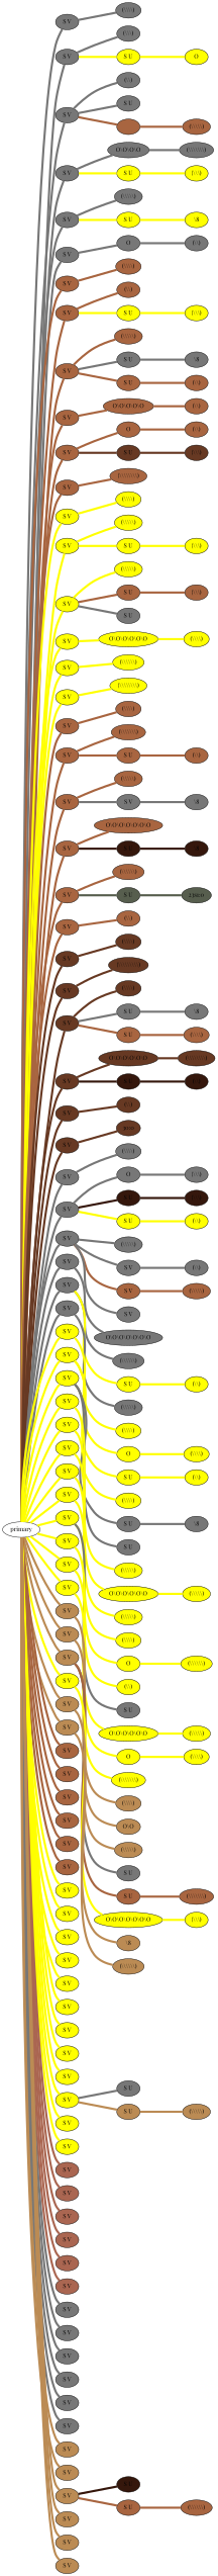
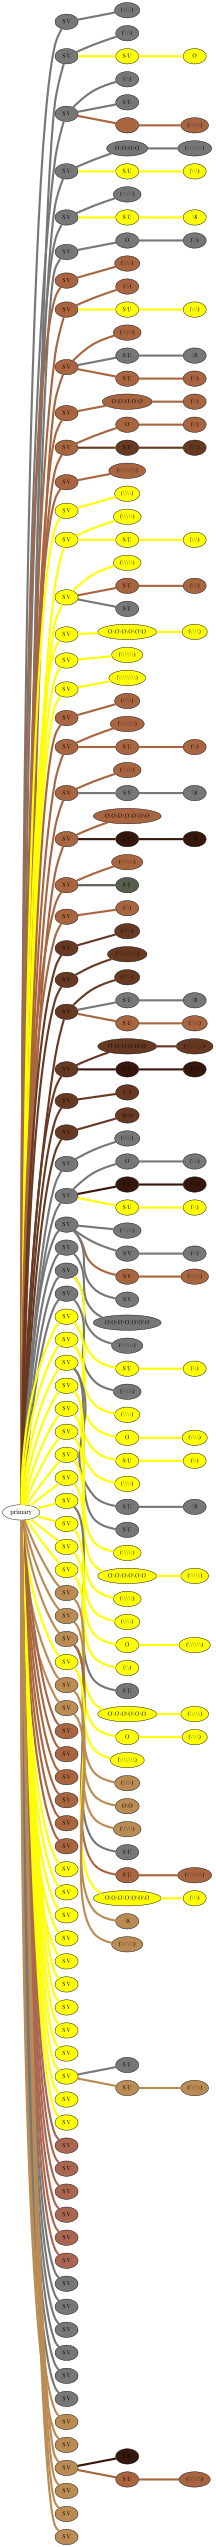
  graph {
    rankdir=LR
    fontname="Playfair Display"
    node [fillcolor=yellow style=filled fontname="Playfair Display"]
    edge [color=yellow penwidth=5 fontname="Playfair Display"]
    n1 [fillcolor="#777777" label="S V"]
    primary [fillcolor="" style=""]
    n3 [fillcolor="#777777" label="S V"]
    n4 [fillcolor="#777777" label="S V"]
    n5 [fillcolor="#777777" label="S V"]
    n6 [fillcolor="#777777" label="S V"]
    n7 [fillcolor="#777777" label="S V"]
    n8 [fillcolor="#A86540" label="S V"]
    n9 [fillcolor="#A86540" label="S V"]
    n10 [fillcolor="#A86540" label="S V"]
    n11 [fillcolor="#A86540" label="S V"]
    n12 [fillcolor="#A86540" label="S V"]
    n13 [fillcolor="#A86540" label="S V"]
    n14 [label="S V"]
    n15 [label="S V"]
    n16 [label="S V"]
    n17 [label="S V"]
    n18 [label="S V"]
    n19 [label="S V"]
    n20 [fillcolor="#A86540" label="S V"]
    n21 [fillcolor="#A86540" label="S V"]
    n22 [fillcolor="#A86540" label="S V"]
    n23 [fillcolor="#A86540" label="S V"]
    n24 [fillcolor="#A86540" label="S V"]
    n25 [fillcolor="#A86540" label="S V"]
    n26 [fillcolor="#673923" label="S V"]
    n27 [fillcolor="#673923" label="S V"]
    n28 [fillcolor="#673923" label="S V"]
    n29 [fillcolor="#673923" label="S V"]
    n30 [fillcolor="#673923" label="S V"]
    n31 [fillcolor="#673923" label="S V"]
    n32 [fillcolor="#777777" label="S V"]
    n33 [fillcolor="#777777" label="S V"]
    n34 [fillcolor="#777777" label="S V"]
    n35 [fillcolor="#777777" label="S V"]
    n36 [fillcolor="#777777" label="S V"]
    n37 [fillcolor="#777777" label="S V"]
    n38 [label="S V"]
    n39 [label="S V"]
    n40 [label="S V"]
    n41 [label="S V"]
    n42 [label="S V"]
    n43 [label="S V"]
    n44 [label="S V"]
    n45 [label="S V"]
    n46 [label="S V"]
    n47 [label="S V"]
    n48 [label="S V"]
    n49 [label="S V"]
    n50 [fillcolor="#BB8B54" label="S V"]
    n51 [fillcolor="#BB8B54" label="S V"]
    n52 [fillcolor="#BB8B54" label="S V"]
    n53 [label="S V"]
    n54 [fillcolor="#BB8B54" label="S V"]
    n55 [fillcolor="#BB8B54" label="S V"]
    n56 [fillcolor="#A86540" label="S V"]
    n57 [fillcolor="#A86540" label="S V"]
    n58 [fillcolor="#A86540" label="S V"]
    n59 [fillcolor="#A86540" label="S V"]
    n60 [fillcolor="#A86540" label="S V"]
    n61 [fillcolor="#A86540" label="S V"]
    n62 [label="S V"]
    n63 [label="S V"]
    n64 [label="S V"]
    n65 [label="S V"]
    n66 [label="S V"]
    n67 [label="S V"]
    n68 [label="S V"]
    n69 [label="S V"]
    n70 [label="S V"]
    n71 [label="S V"]
    n72 [label="S V"]
    n73 [label="S V"]
    n74 [fillcolor="#AA6651" label="S V"]
    n75 [fillcolor="#AA6651" label="S V"]
    n76 [fillcolor="#AA6651" label="S V"]
    n77 [fillcolor="#AA6651" label="S V"]
    n78 [fillcolor="#AA6651" label="S V"]
    n79 [fillcolor="#AA6651" label="S V"]
    n80 [fillcolor="#777777" label="S V"]
    n81 [fillcolor="#777777" label="S V"]
    n82 [fillcolor="#777777" label="S V"]
    n83 [fillcolor="#777777" label="S V"]
    n84 [fillcolor="#777777" label="S V"]
    n85 [fillcolor="#777777" label="S V"]
    n86 [fillcolor="#BB8B54" label="S V"]
    n87 [fillcolor="#BB8B54" label="S V"]
    n88 [fillcolor="#BB8B54" label="S V"]
    n89 [fillcolor="#BB8B54" label="S V"]
    n90 [fillcolor="#BB8B54" label="S V"]
    n91 [fillcolor="#BB8B54" label="S V"]
    n92 [fillcolor="#777777" label="(\\\\\\\\)"]
    n93 [fillcolor="#777777" label="(\\\\\\)"]
    n94 [label="S U"]
    n95 [label=O]
    n96 [fillcolor="#777777" label="(\\\\)"]
    n97 [fillcolor="#777777" label="S U"]
    n98 [fillcolor="#A86540" label=" "]
    n99 [fillcolor="#A86540" label="(\\\\\\\\\\)"]
    n100 [fillcolor="#777777" label="O\\O\\O\\O"]
    n101 [label="S U"]
    n102 [fillcolor="#777777" label="(\\\\\\\\\\\\\\)"]
    n103 [label="(\\\\\\)"]
    n104 [fillcolor="#777777" label="(\\\\\\\\\\)"]
    n105 [label="S U"]
    n106 [label="\\8"]
    n107 [fillcolor="#777777" label=O]
    n108 [fillcolor="#777777" label="(\\\\)"]
    n109 [fillcolor="#A86540" label="(\\\\\\\\)"]
    n110 [fillcolor="#A86540" label="(\\\\)"]
    n111 [label="S U"]
    n112 [label="(\\\\\\)"]
    n113 [fillcolor="#A86540" label="(\\\\\\\\\\)"]
    n114 [fillcolor="#777777" label="S U"]
    n115 [fillcolor="#A86540" label="S U"]
    n116 [fillcolor="#777777" label="\\8"]
    n117 [fillcolor="#A86540" label="(\\\\)"]
    n118 [fillcolor="#A86540" label="O\\O\\O\\O\\O"]
    n119 [fillcolor="#A86540" label="(\\\\)"]
    n120 [fillcolor="#A86540" label=O]
    n121 [fillcolor="#673923" label="S U"]
    n122 [fillcolor="#A86540" label="(\\\\)"]
    n123 [fillcolor="#673923" label="(\\\\\\)"]
    n124 [fillcolor="#A86540" label="(\\\\\\\\\\\\\\\\)"]
    n125 [label="(\\\\\\\\)"]
    n126 [label="(\\\\\\\\\\)"]
    n127 [label="S U"]
    n128 [label="(\\\\\\)"]
    n129 [label="(\\\\\\\\\\)"]
    n130 [fillcolor="#A86540" label="S U"]
    n131 [fillcolor="#777777" label="S U"]
    n132 [fillcolor="#A86540" label="(\\\\\\)"]
    n133 [label="O\\O\\O\\O\\O\\O"]
    n134 [label="(\\\\\\\\)"]
    n135 [label="(\\\\\\\\\\\\)"]
    n136 [label="(\\\\\\\\\\\\\\\\)"]
    n137 [fillcolor="#A86540" label="(\\\\\\\\)"]
    n138 [fillcolor="#A86540" label="(\\\\\\\\\\\\\\)"]
    n139 [fillcolor="#A86540" label="S U"]
    n140 [fillcolor="#A86540" label="(\\\\)"]
    n141 [fillcolor="#A86540" label="(\\\\\\\\\\)"]
    n142 [fillcolor="#777777" label="S V"]
    n143 [fillcolor="#777777" label="\\8"]
    n144 [fillcolor="#A86540" label="O\\O\\O\\O\\O\\O\\O"]
    n145 [fillcolor="#35170C" label="S U"]
    n146 [fillcolor="#35170C" label="\\8"]
    n147 [fillcolor="#A86540" label="(\\\\\\\\\\\\)"]
    n148 [fillcolor="#575E4E" label="S U"]
-   "23s1:0" [fillcolor="#575E4E"]
    n150 [fillcolor="#A86540" label="(\\\\)"]
    n151 [fillcolor="#673923" label="(\\\\\\\\)"]
    n152 [fillcolor="#673923" label="(\\\\\\\\\\\\\\\\\\)"]
    n153 [fillcolor="#673923" label="(\\\\\\\\)"]
    n154 [fillcolor="#777777" label="S U"]
    n155 [fillcolor="#A86540" label="S U"]
    n156 [fillcolor="#777777" label="\\8"]
    n157 [fillcolor="#A86540" label="(\\\\\\\\)"]
    n158 [fillcolor="#673923" label="O\\O\\O\\O\\O\\O"]
    n159 [fillcolor="#35170C" label="S U"]
    n160 [fillcolor="#673923" label="(\\\\\\\\\\\\\\\\)"]
    n161 [fillcolor="#35170C" label="(\\\\)"]
    n162 [fillcolor="#673923" label="(\\\\)"]
    "30:0" [fillcolor="#673923"]
    n164 [fillcolor="#777777" label="(\\\\\\\\)"]
    n165 [fillcolor="#777777" label=O]
    n166 [fillcolor="#35170C" label="S U"]
    n167 [label="S U"]
    n168 [fillcolor="#777777" label="(\\\\\\)"]
    n169 [fillcolor="#35170C" label="(\\\\\\)"]
    n170 [label="(\\\\)"]
    n171 [fillcolor="#777777" label="(\\\\\\\\\\)"]
    n172 [fillcolor="#777777" label="S V"]
    n173 [fillcolor="#A86540" label="S V"]
    n174 [fillcolor="#777777" label="S V"]
    n175 [fillcolor="#777777" label="(\\\\)"]
    n176 [fillcolor="#A86540" label="(\\\\\\\\\\)"]
    n177 [fillcolor="#777777" label="O\\O\\O\\O\\O\\O\\O"]
    n178 [fillcolor="#777777" label="(\\\\\\\\\\\\)"]
    n179 [label="S U"]
    n180 [label="(\\\\)"]
    n181 [fillcolor="#777777" label="(\\\\\\\\\\)"]
    n182 [label="(\\\\\\\\)"]
    n183 [label=O]
    n184 [label="S U"]
    n185 [label="(\\\\\\\\)"]
    n186 [label="(\\\\)"]
    n187 [label="(\\\\\\\\)"]
    n188 [fillcolor="#777777" label="S U"]
    n189 [fillcolor="#777777" label="S U"]
    n190 [fillcolor="#777777" label="\\8"]
    n191 [label="(\\\\\\\\\\)"]
    n192 [label="O\\O\\O\\O\\O\\O"]
    n193 [label="(\\\\\\\\\\)"]
    n194 [label="(\\\\\\\\\\)"]
    n195 [label="(\\\\\\\\)"]
    n196 [label=O]
    n197 [label="(\\\\\\\\\\\\)"]
    n198 [label="(\\\\)"]
    n199 [fillcolor="#777777" label="S U"]
    n200 [label="O\\O\\O\\O\\O\\O"]
    n201 [label="(\\\\\\\\\\)"]
    n202 [label=O]
    n203 [label="(\\\\\\\\)"]
    n204 [label="(\\\\\\\\\\\\\\)"]
    n205 [fillcolor="#BB8B54" label="(\\\\\\\\)"]
    n206 [fillcolor="#BB8B54" label="O\\O"]
    n207 [fillcolor="#BB8B54" label="(\\\\\\\\\\)"]
    n208 [fillcolor="#777777" label="S U"]
    n209 [fillcolor="#A86540" label="S U"]
    n210 [fillcolor="#A86540" label="(\\\\\\\\\\\\\\)"]
    n211 [label="O\\O\\O\\O\\O\\O\\O"]
    n212 [label="(\\\\\\)"]
    n213 [fillcolor="#BB8B54" label="\\8"]
    n214 [fillcolor="#BB8B54" label="(\\\\\\\\\\\\)"]
    n215 [fillcolor="#777777" label="S U"]
    n216 [fillcolor="#BB8B54" label="S U"]
    n217 [fillcolor="#BB8B54" label="(\\\\\\\\\\)"]
    n218 [fillcolor="#35170C" label="S U"]
    n219 [fillcolor="#A86540" label="S U"]
    n220 [fillcolor="#A86540" label="(\\\\\\\\\\\\)"]
    n1 -- n92 [color="#777777"]
    primary -- n1 [color="#777777"]
    primary -- n3 [color="#777777"]
    primary -- n4 [color="#777777"]
    primary -- n5 [color="#777777"]
    primary -- n6 [color="#777777"]
    primary -- n7 [color="#777777"]
    primary -- n8 [color="#A86540"]
    primary -- n9 [color="#A86540"]
    primary -- n10 [color="#A86540"]
    primary -- n11 [color="#A86540"]
    primary -- n12 [color="#A86540"]
    primary -- n13 [color="#A86540"]
    primary -- n14
    primary -- n15
    primary -- n16
    primary -- n17
    primary -- n18
    primary -- n19
    primary -- n20 [color="#A86540"]
    primary -- n21 [color="#A86540"]
    primary -- n22 [color="#A86540"]
    primary -- n23 [color="#A86540"]
    primary -- n24 [color="#A86540"]
    primary -- n25 [color="#A86540"]
    primary -- n26 [color="#673923"]
    primary -- n27 [color="#673923"]
    primary -- n28 [color="#673923"]
    primary -- n29 [color="#673923"]
    primary -- n30 [color="#673923"]
    primary -- n31 [color="#673923"]
    primary -- n32 [color="#777777"]
    primary -- n33 [color="#777777"]
    primary -- n34 [color="#777777"]
    primary -- n35 [color="#777777"]
    primary -- n36 [color="#777777"]
    primary -- n37 [color="#777777"]
    primary -- n38
    primary -- n39
    primary -- n40
    primary -- n41
    primary -- n42
    primary -- n43
    primary -- n44
    primary -- n45
    primary -- n46
    primary -- n47
    primary -- n48
    primary -- n49
    primary -- n50 [color="#BB8B54"]
    primary -- n51 [color="#BB8B54"]
    primary -- n52 [color="#BB8B54"]
    primary -- n53
    primary -- n54 [color="#BB8B54"]
    primary -- n55 [color="#BB8B54"]
    primary -- n56 [color="#A86540"]
    primary -- n57 [color="#A86540"]
    primary -- n58 [color="#A86540"]
    primary -- n59 [color="#A86540"]
    primary -- n60 [color="#A86540"]
    primary -- n61 [color="#A86540"]
    primary -- n62
    primary -- n63
    primary -- n64
    primary -- n65
    primary -- n66
    primary -- n67
    primary -- n68
    primary -- n69
    primary -- n70
    primary -- n71
    primary -- n72
    primary -- n73
    primary -- n74 [color="#AA6651"]
    primary -- n75 [color="#AA6651"]
    primary -- n76 [color="#AA6651"]
    primary -- n77 [color="#AA6651"]
    primary -- n78 [color="#AA6651"]
    primary -- n79 [color="#AA6651"]
    primary -- n80 [color="#777777"]
    primary -- n81 [color="#777777"]
    primary -- n82 [color="#777777"]
    primary -- n83 [color="#777777"]
    primary -- n84 [color="#777777"]
    primary -- n85 [color="#777777"]
    primary -- n86 [color="#BB8B54"]
    primary -- n87 [color="#BB8B54"]
    primary -- n88 [color="#BB8B54"]
    primary -- n89 [color="#BB8B54"]
    primary -- n90 [color="#BB8B54"]
    primary -- n91 [color="#BB8B54"]
    n3 -- n93 [color="#777777"]
    n3 -- n94
    n4 -- n96 [color="#777777"]
    n4 -- n97 [color="#777777"]
    n4 -- n98 [color="#A86540"]
    n5 -- n100 [color="#777777"]
    n5 -- n101
    n6 -- n104 [color="#777777"]
    n6 -- n105
    n7 -- n107 [color="#777777"]
    n8 -- n109 [color="#A86540"]
    n9 -- n110 [color="#A86540"]
    n9 -- n111
    n10 -- n113 [color="#A86540"]
    n10 -- n114 [color="#777777"]
    n10 -- n115 [color="#A86540"]
    n11 -- n118 [color="#A86540"]
    n12 -- n120 [color="#A86540"]
    n12 -- n121 [color="#673923"]
    n13 -- n124 [color="#A86540"]
    n14 -- n125
    n15 -- n126
    n15 -- n127
    n16 -- n129
    n16 -- n130 [color="#A86540"]
    n16 -- n131 [color="#777777"]
    n17 -- n133
    n18 -- n135
    n19 -- n136
    n20 -- n137 [color="#A86540"]
    n21 -- n138 [color="#A86540"]
    n21 -- n139 [color="#A86540"]
    n22 -- n141 [color="#A86540"]
    n22 -- n142 [color="#777777"]
    n23 -- n144 [color="#A86540"]
    n23 -- n145 [color="#35170C"]
    n24 -- n147 [color="#A86540"]
    n24 -- n148 [color="#575E4E"]
    n25 -- n150 [color="#A86540"]
    n26 -- n151 [color="#673923"]
    n27 -- n152 [color="#673923"]
    n28 -- n153 [color="#673923"]
    n28 -- n154 [color="#777777"]
    n28 -- n155 [color="#A86540"]
    n29 -- n158 [color="#673923"]
    n29 -- n159 [color="#35170C"]
    n30 -- n162 [color="#673923"]
    n31 -- "30:0" [color="#673923"]
    n32 -- n164 [color="#777777"]
    n33 -- n165 [color="#777777"]
    n33 -- n166 [color="#35170C"]
    n33 -- n167
    n34 -- n171 [color="#777777"]
    n34 -- n172 [color="#777777"]
    n34 -- n173 [color="#A86540"]
    n34 -- n174 [color="#777777"]
    n35 -- n177 [color="#777777"]
    n36 -- n178 [color="#777777"]
    n36 -- n179
    n37 -- n181 [color="#777777"]
    n38 -- n182
    n39 -- n183
    n39 -- n184
    n40 -- n187
    n40 -- n188 [color="#777777"]
    n40 -- n189 [color="#777777"]
    n41 -- n191
    n42 -- n192
    n43 -- n194
    n44 -- n195
    n45 -- n196
    n46 -- n198
    n46 -- n199 [color="#777777"]
    n47 -- n200
    n48 -- n202
    n49 -- n204
    n50 -- n205 [color="#BB8B54"]
    n51 -- n206 [color="#BB8B54"]
    n52 -- n207 [color="#BB8B54"]
    n52 -- n208 [color="#777777"]
    n52 -- n209 [color="#A86540"]
    n53 -- n211
    n54 -- n213 [color="#BB8B54"]
    n55 -- n214 [color="#BB8B54"]
    n71 -- n215 [color="#777777"]
    n71 -- n216 [color="#BB8B54"]
    n88 -- n218 [color="#35170C"]
    n88 -- n219 [color="#A86540"]
    n94 -- n95
    n98 -- n99 [color="#A86540"]
    n100 -- n102 [color="#777777"]
    n101 -- n103
    n105 -- n106
    n107 -- n108 [color="#777777"]
    n111 -- n112
    n114 -- n116 [color="#777777"]
    n115 -- n117 [color="#A86540"]
    n118 -- n119 [color="#A86540"]
    n120 -- n122 [color="#A86540"]
    n121 -- n123 [color="#673923"]
    n127 -- n128
    n130 -- n132 [color="#A86540"]
    n133 -- n134
    n139 -- n140 [color="#A86540"]
    n142 -- n143 [color="#777777"]
    n145 -- n146 [color="#35170C"]
-   n148 -- "23s1:0" [color="#575E4E"]
    n154 -- n156 [color="#777777"]
    n155 -- n157 [color="#A86540"]
    n158 -- n160 [color="#673923"]
    n159 -- n161 [color="#35170C"]
    n165 -- n168 [color="#777777"]
    n166 -- n169 [color="#35170C"]
    n167 -- n170
    n172 -- n175 [color="#777777"]
    n173 -- n176 [color="#A86540"]
    n179 -- n180
    n183 -- n185
    n184 -- n186
    n188 -- n190 [color="#777777"]
    n192 -- n193
    n196 -- n197
    n200 -- n201
    n202 -- n203
    n209 -- n210 [color="#A86540"]
    n211 -- n212
    n216 -- n217 [color="#BB8B54"]
    n219 -- n220 [color="#A86540"]
  }
